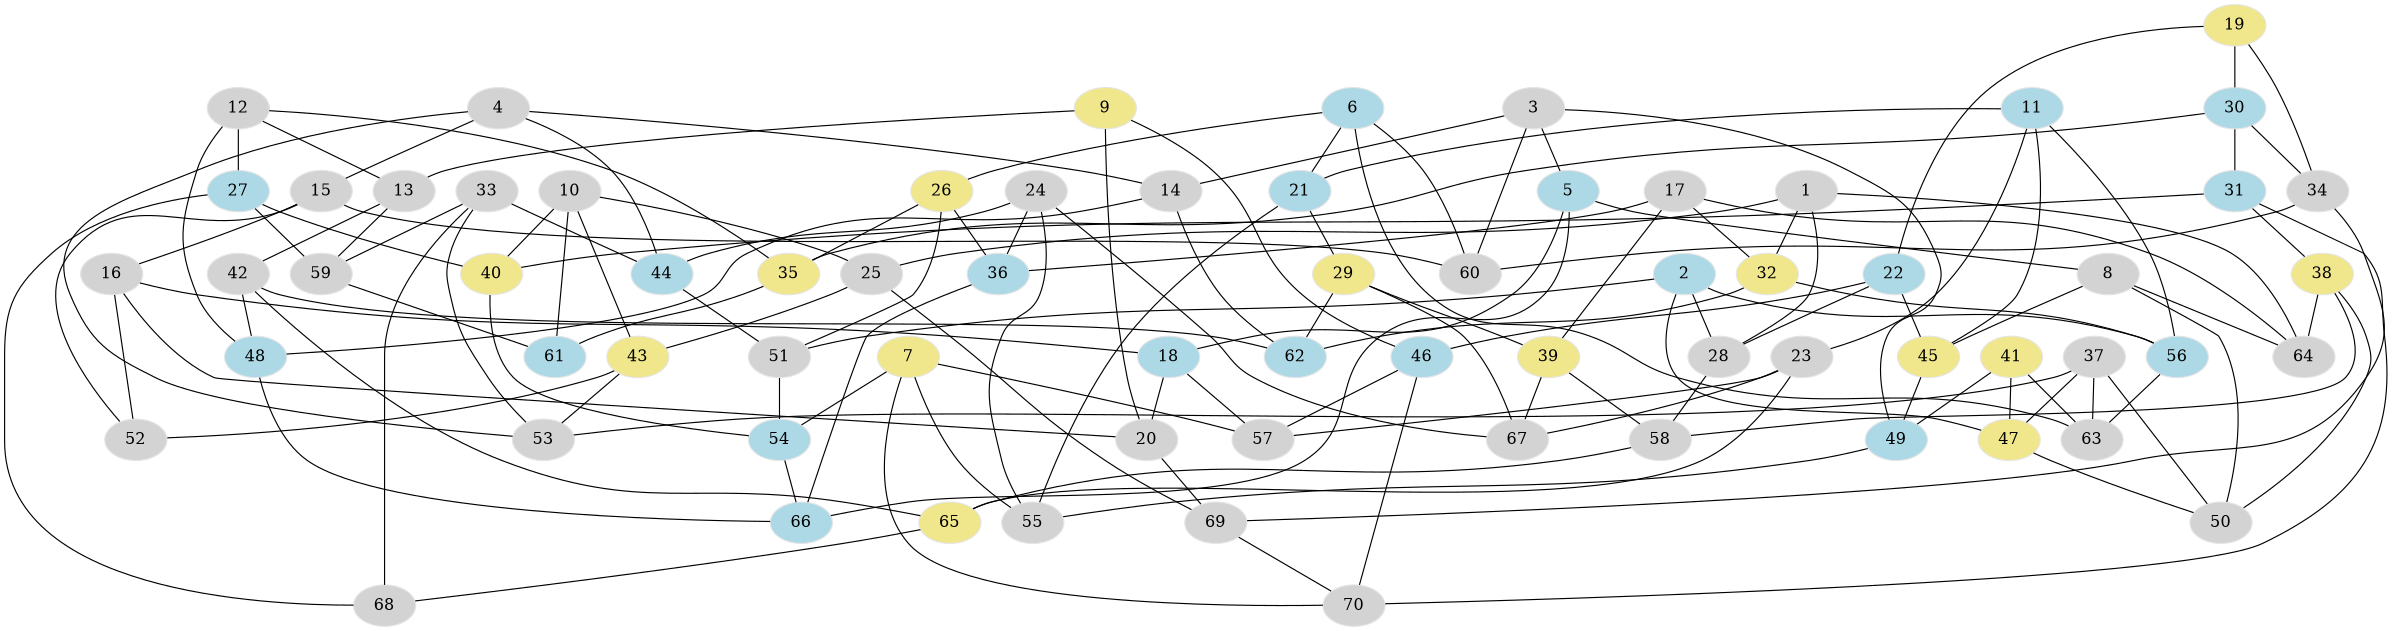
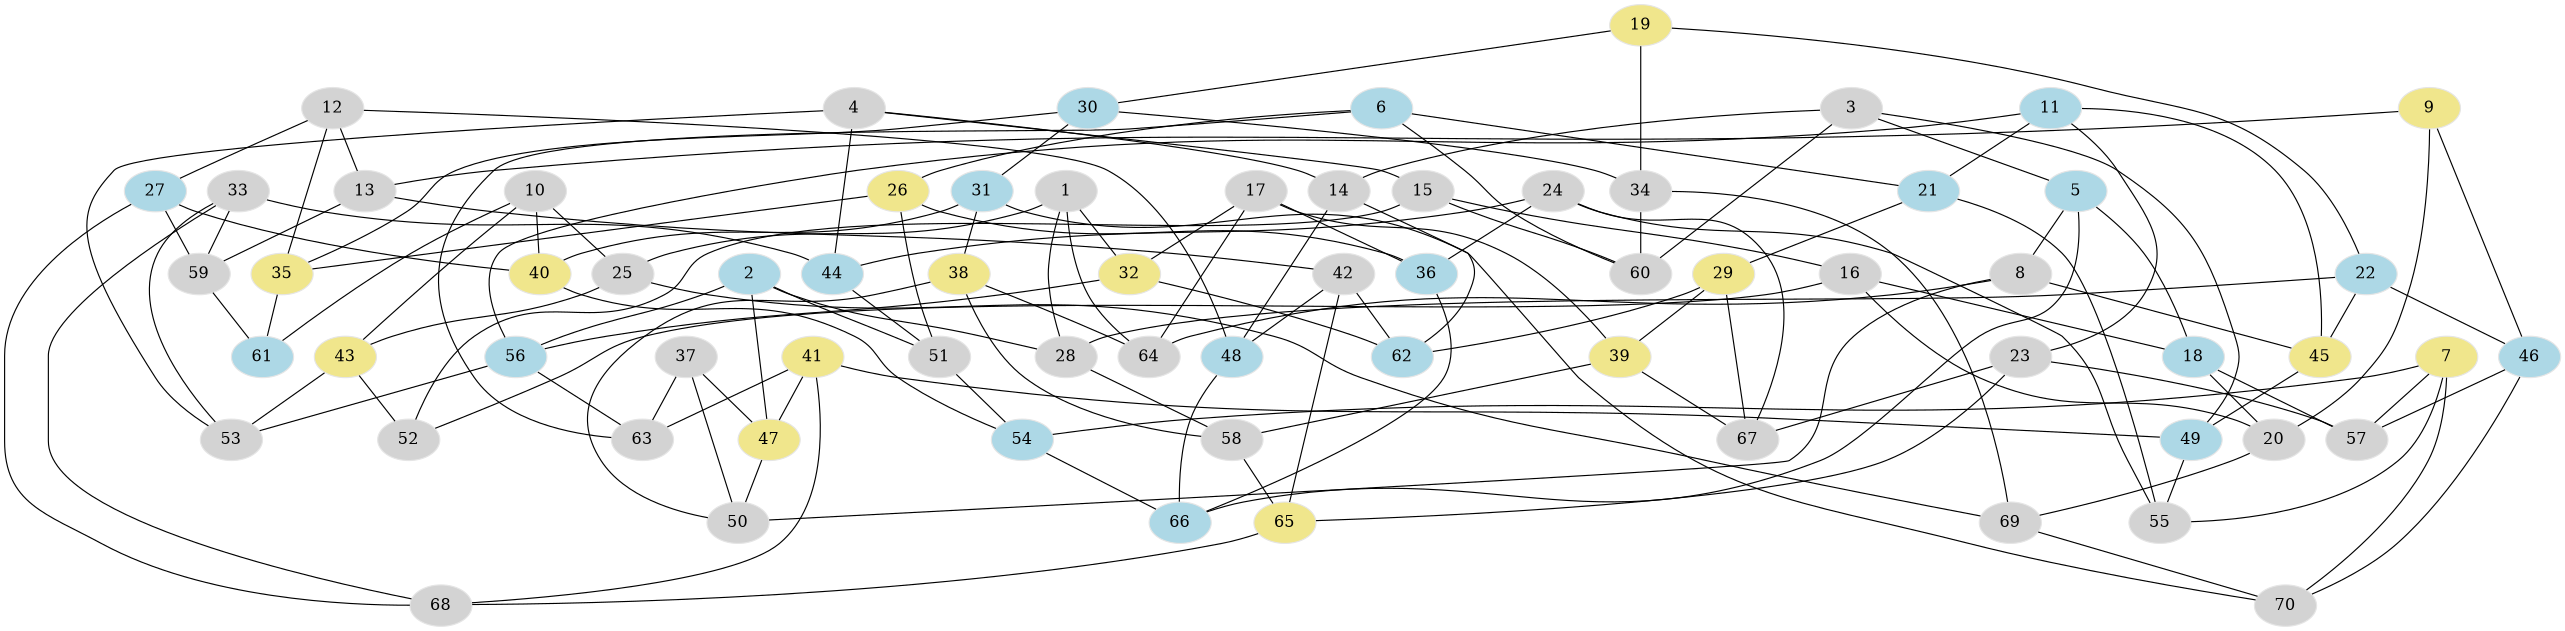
  graph {
    node [color=gray90 fillcolor=lightgrey style=filled]
    1
    25
    28
    32 [fillcolor=khaki]
    64
    43 [fillcolor=khaki]
    69
    58
    56 [fillcolor=lightblue]
    62 [fillcolor=lightblue]
    2 [fillcolor=lightblue]
    47 [fillcolor=khaki]
    51
    50
    54 [fillcolor=lightblue]
    63
    5 [fillcolor=lightblue]
    3
    14
    49 [fillcolor=lightblue]
    60
    8
    18 [fillcolor=lightblue]
    66 [fillcolor=lightblue]
    48 [fillcolor=lightblue]
    55
    4
    15
    44 [fillcolor=lightblue]
    53
    16
    52
    45 [fillcolor=khaki]
    57
    20
    6 [fillcolor=lightblue]
    21 [fillcolor=lightblue]
    26 [fillcolor=khaki]
    29 [fillcolor=khaki]
    35 [fillcolor=khaki]
    36 [fillcolor=lightblue]
    7 [fillcolor=khaki]
    70
    9 [fillcolor=khaki]
    13
    46 [fillcolor=lightblue]
    42
    59
    19 [fillcolor=khaki]
    22 [fillcolor=lightblue]
    30 [fillcolor=lightblue]
    34
    10
    40 [fillcolor=khaki]
    61 [fillcolor=lightblue]
    11 [fillcolor=lightblue]
    23
    65 [fillcolor=khaki]
    67
    12
    27 [fillcolor=lightblue]
    68
    17
    39 [fillcolor=khaki]
    31 [fillcolor=lightblue]
    24
    38 [fillcolor=khaki]
    33
    37
    41 [fillcolor=khaki]
    1 -- 25
    1 -- 28
    1 -- 32
    1 -- 64
    25 -- 43
    25 -- 69
    28 -- 58
    32 -- 56
    32 -- 62
    43 -- 53
    43 -- 52
    69 -- 70
    58 -- 65
    56 -- 63
    2 -- 28
    2 -- 56
    2 -- 47
    2 -- 51
    47 -- 50
    51 -- 54
    54 -- 66
    5 -- 8
    5 -- 18
    5 -- 66
    3 -- 5
    3 -- 14
    3 -- 49
    3 -- 60
    14 -- 62
    14 -- 48
    49 -- 55
    8 -- 64
    8 -- 50
    8 -- 45
    18 -- 57
    18 -- 20
    48 -- 66
    4 -- 14
    4 -- 15
    4 -- 44
    4 -- 53
    15 -- 60
    15 -- 16
    15 -- 52
    44 -- 51
    16 -- 18
    16 -- 52
    16 -- 20
    45 -- 49
    20 -- 69
    6 -- 63
    6 -- 60
    6 -- 21
    6 -- 26
    21 -- 55
    21 -- 29
    26 -- 51
    26 -- 35
    26 -- 36
    29 -- 62
    29 -- 67
    29 -- 39
    35 -- 61
    36 -- 66
    7 -- 54
    7 -- 55
    7 -- 57
    7 -- 70
    9 -- 20
    9 -- 13
    9 -- 46
    13 -- 42
    13 -- 59
    46 -- 57
    46 -- 70
    42 -- 62
    42 -- 48
    42 -- 65
    59 -- 61
    19 -- 22
    19 -- 30
    19 -- 34
    22 -- 28
    22 -- 45
    22 -- 46
    30 -- 35
    30 -- 34
    30 -- 31
    34 -- 69
    34 -- 60
    10 -- 25
    10 -- 43
    10 -- 40
    10 -- 61
    40 -- 54
    11 -- 56
    11 -- 45
    11 -- 21
    11 -- 23
    23 -- 57
    23 -- 65
    23 -- 67
    65 -- 68
    12 -- 48
    12 -- 35
    12 -- 13
    12 -- 27
    27 -- 59
    27 -- 40
    27 -- 68
    17 -- 32
    17 -- 64
    17 -- 36
    17 -- 39
    39 -- 58
    39 -- 67
    31 -- 70
    31 -- 40
    31 -- 38
    24 -- 55
    24 -- 44
    24 -- 36
    24 -- 67
    38 -- 64
    38 -- 58
    38 -- 50
    33 -- 44
    33 -- 53
    33 -- 59
    33 -- 68
    37 -- 47
    37 -- 50
    37 -- 63
-   37 -- 53
+   56 -- 53
    41 -- 47
    41 -- 63
    41 -- 49
+   41 -- 68
  }
